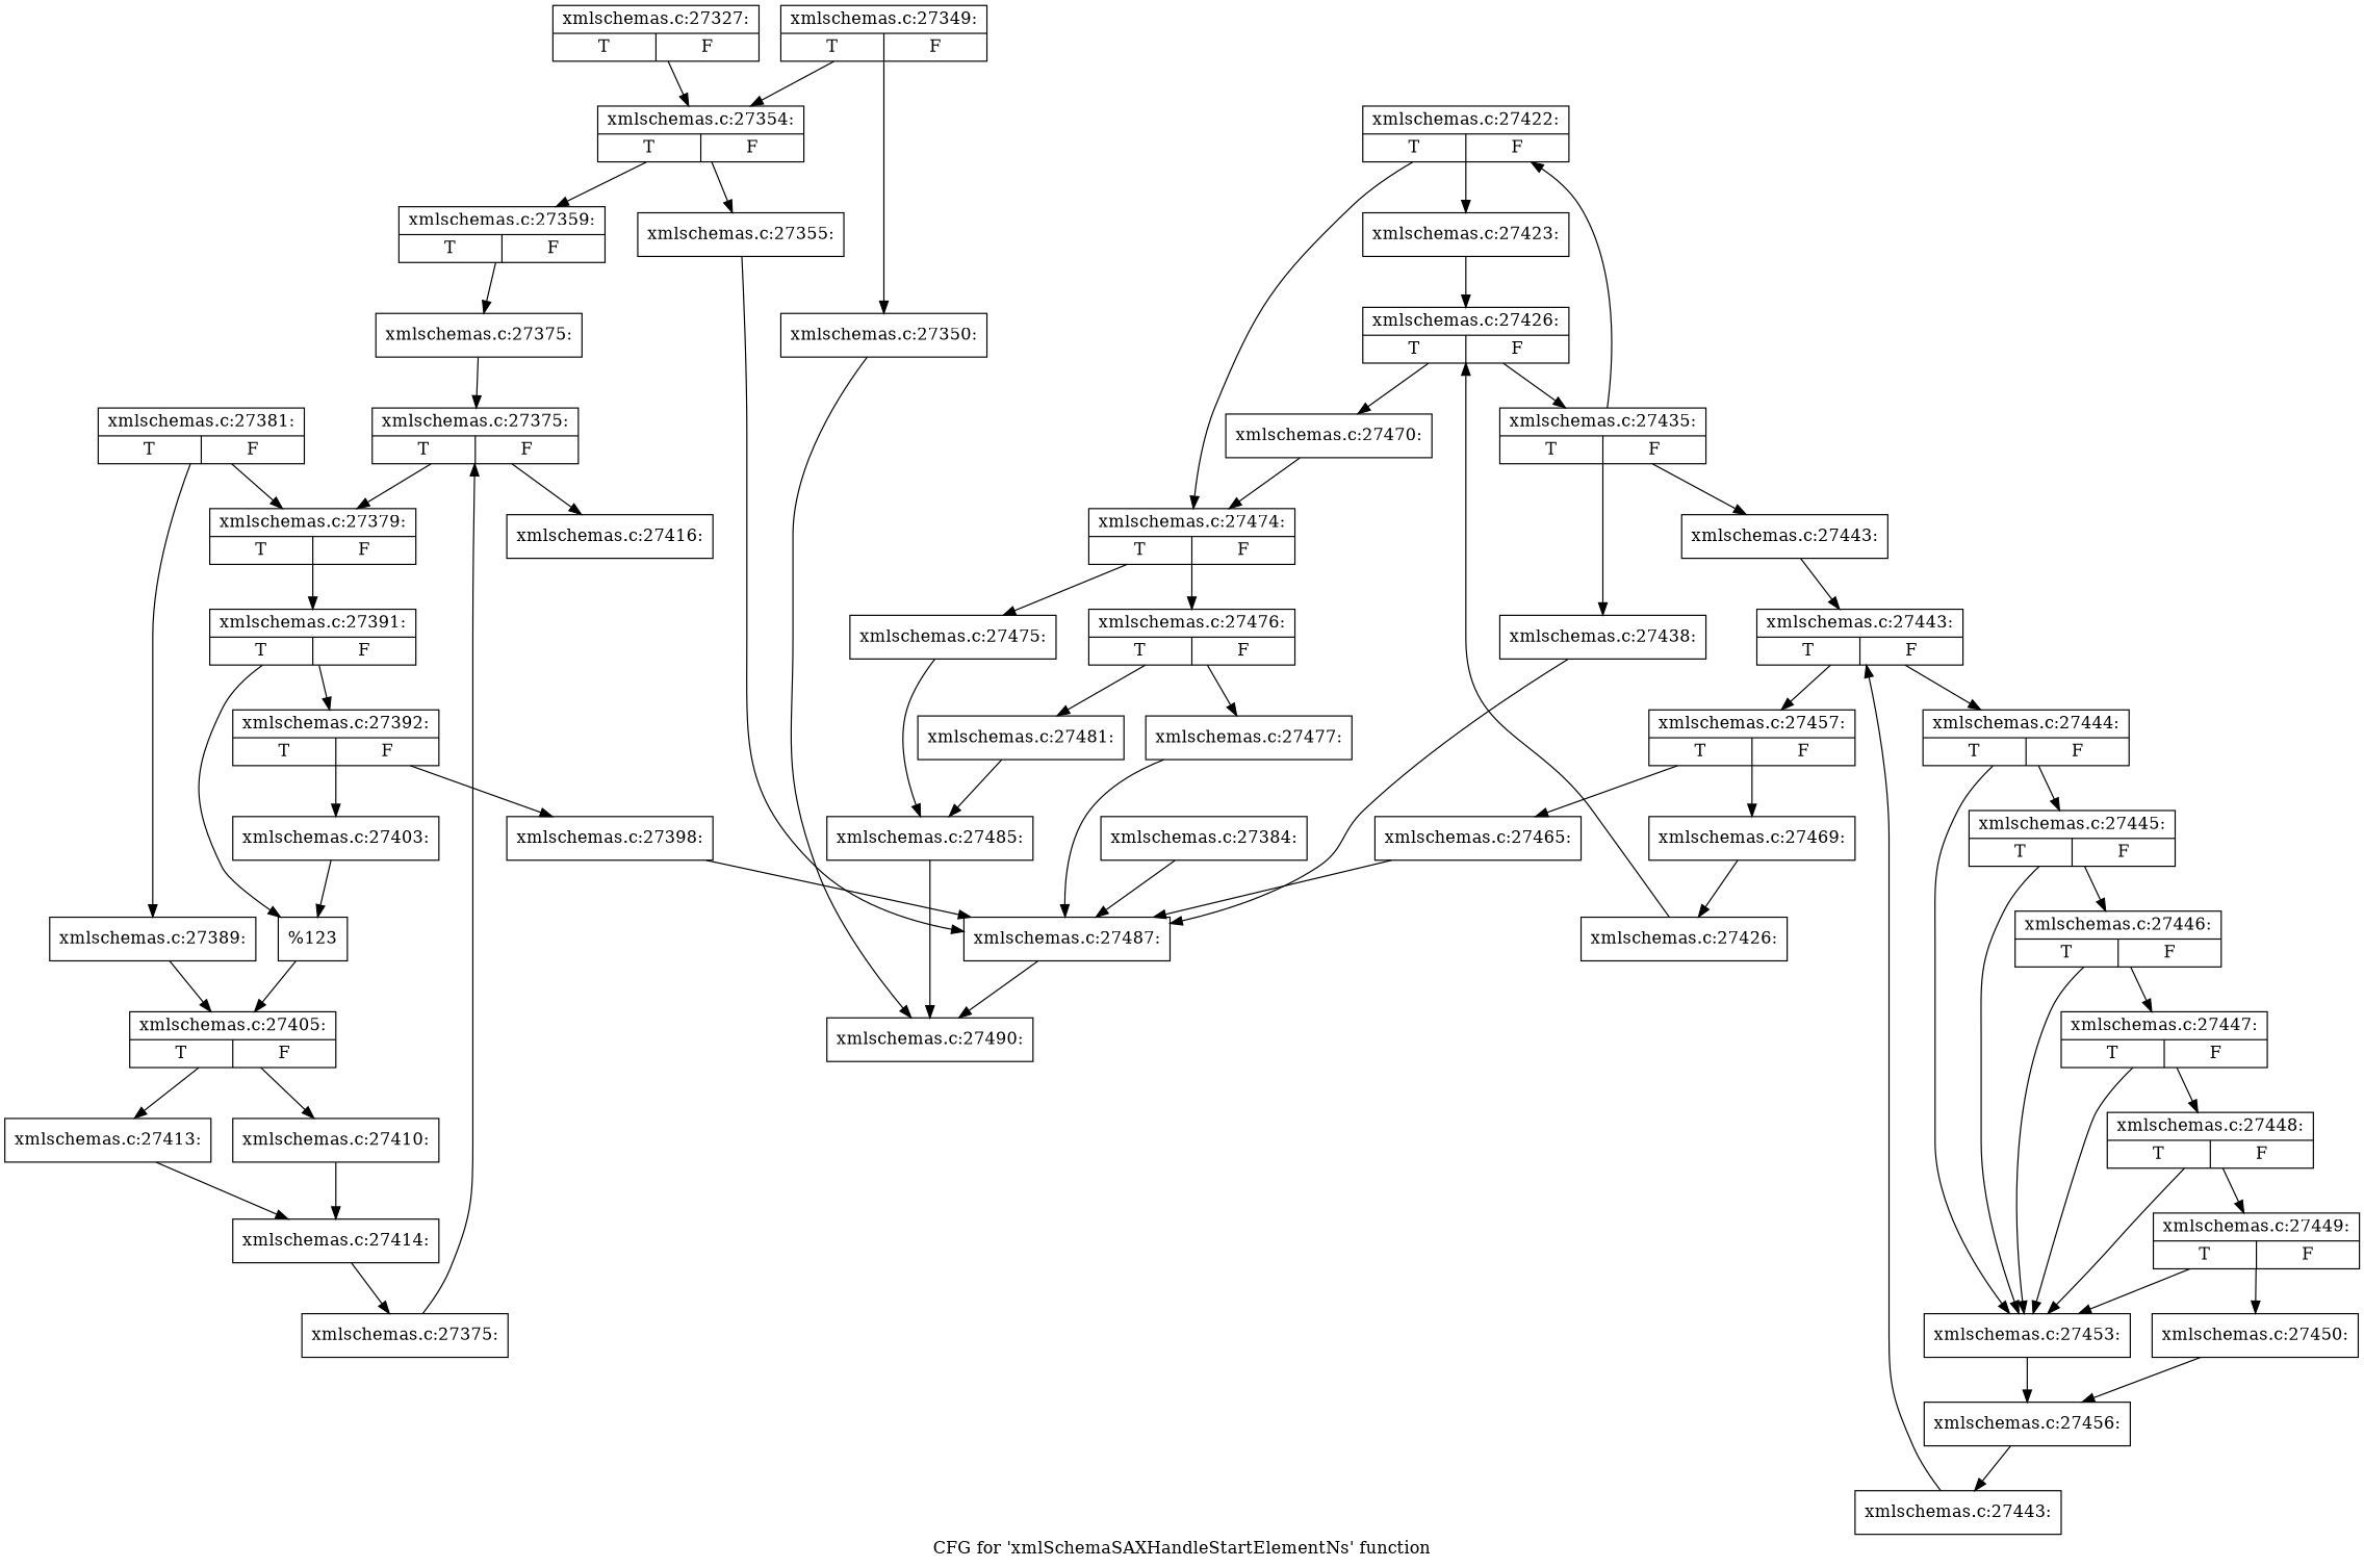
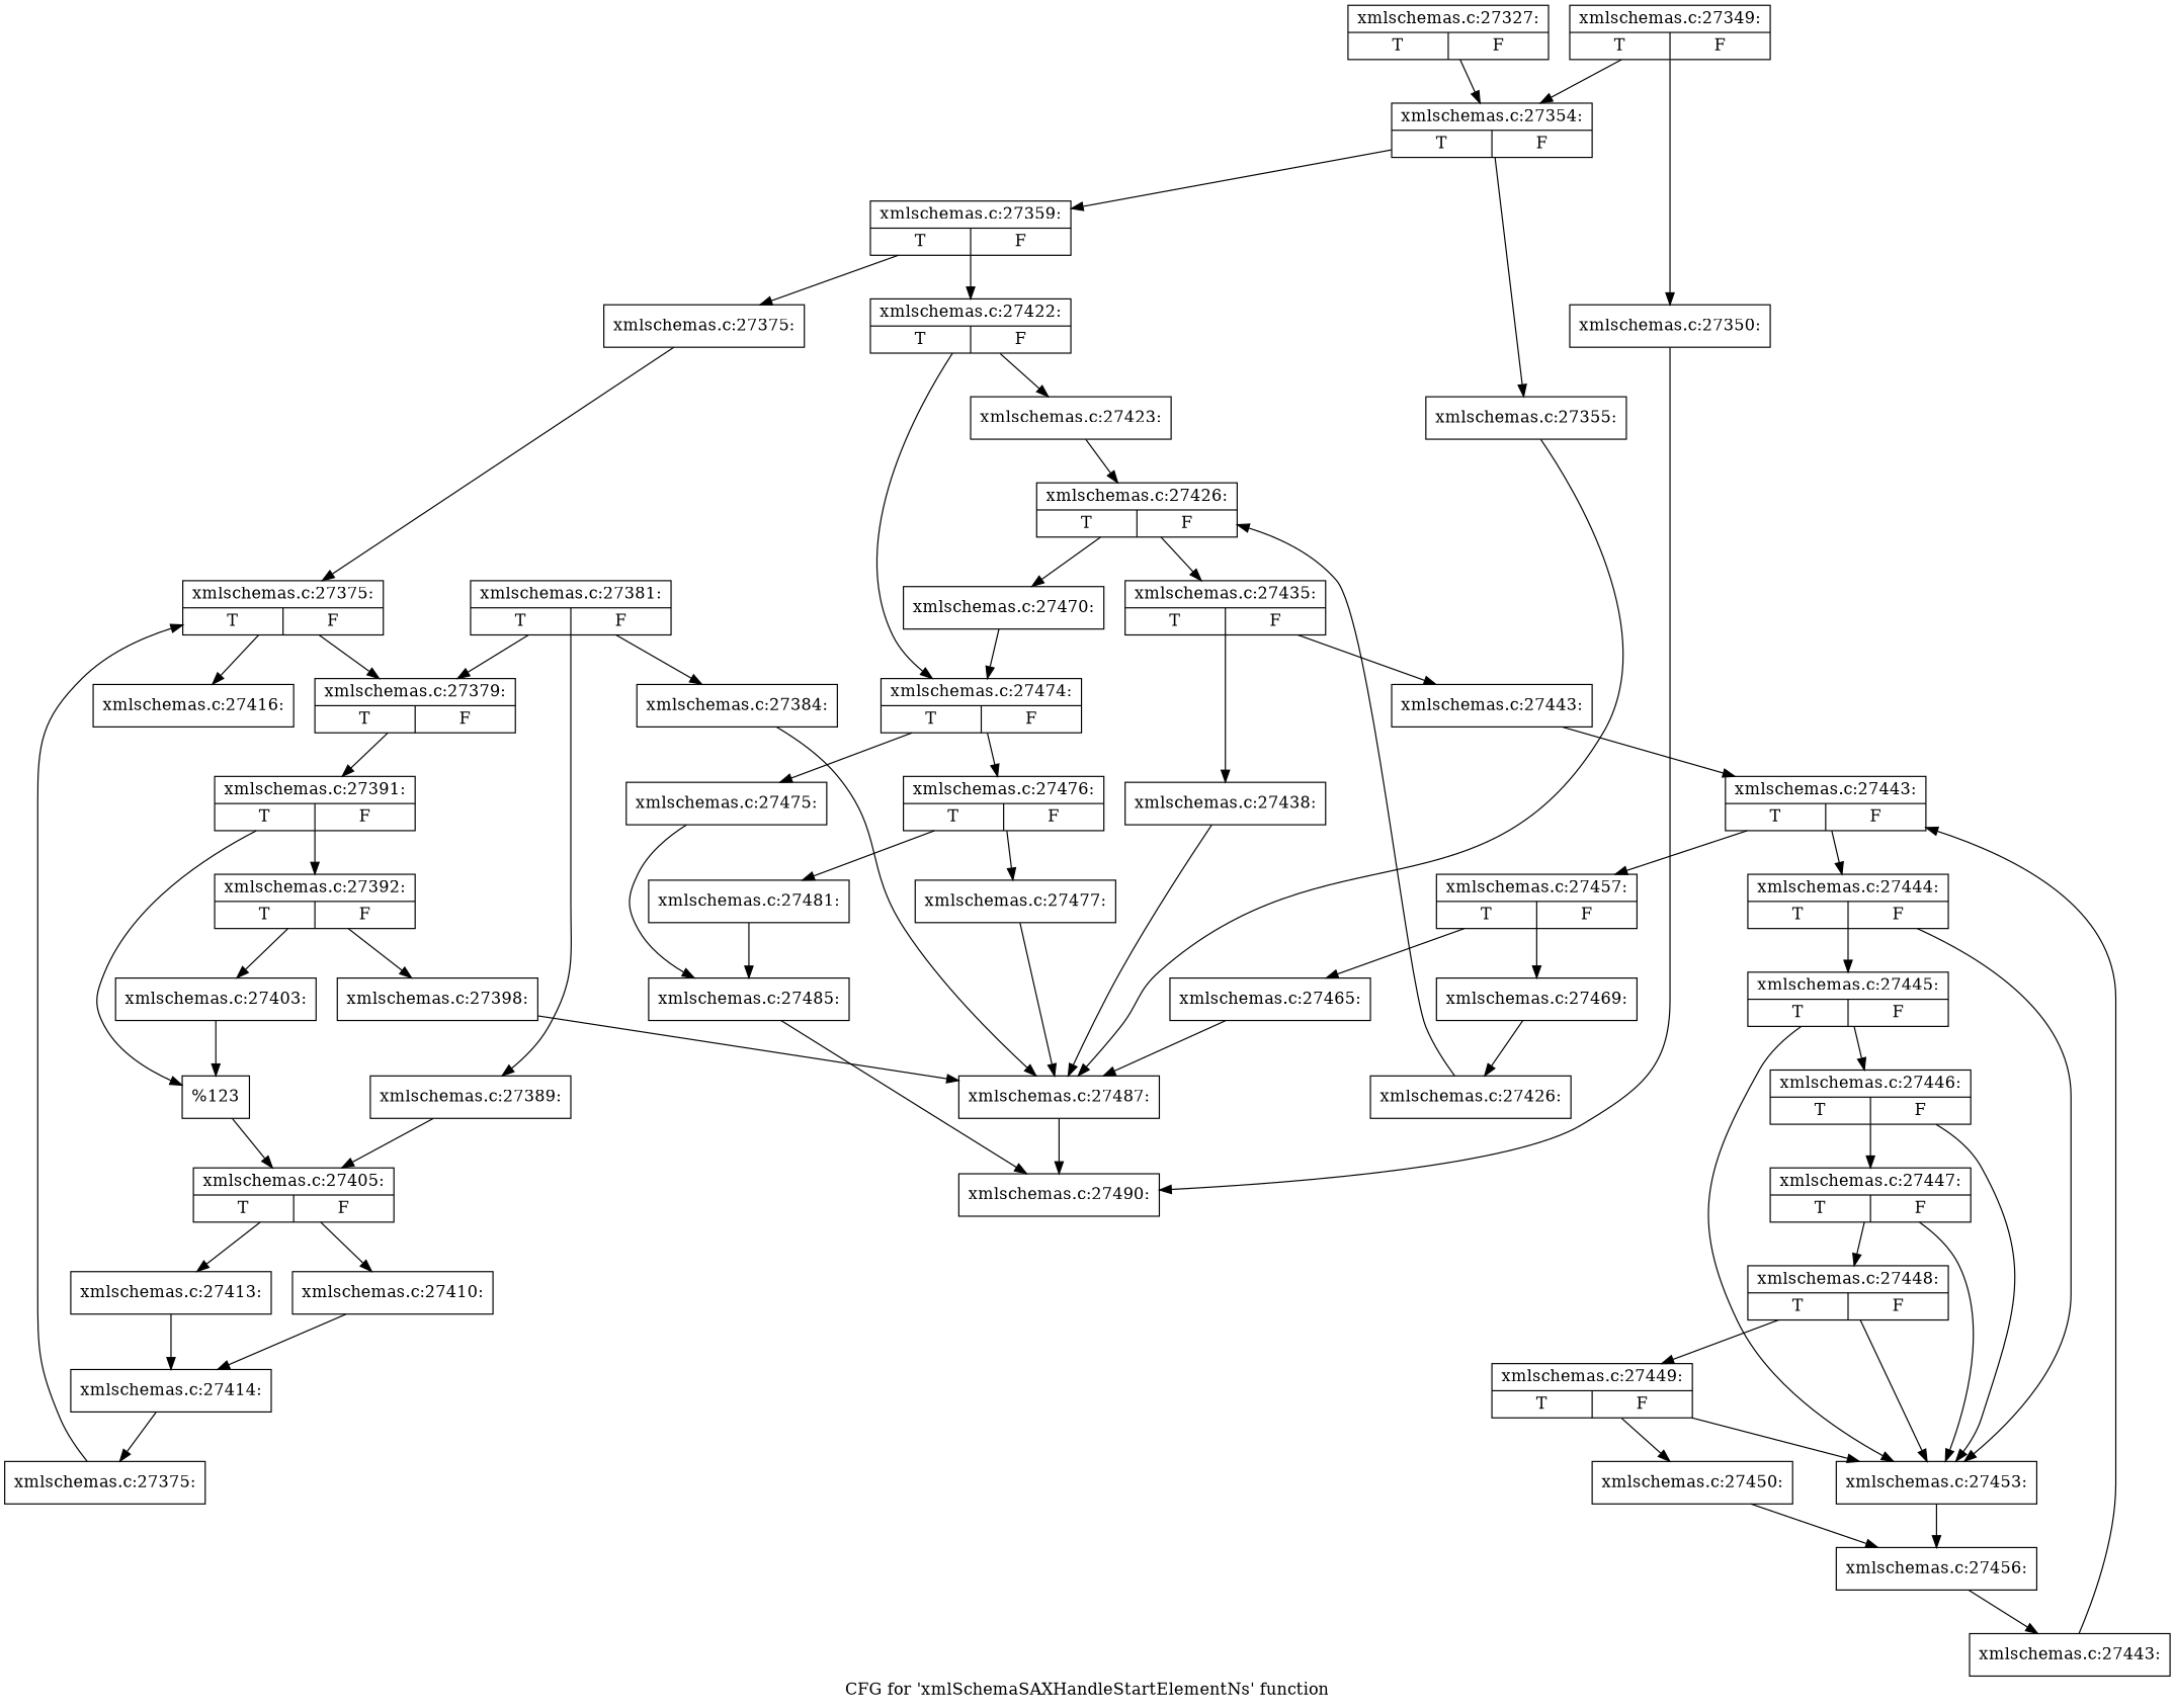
  digraph {
    label="CFG for 'xmlSchemaSAXHandleStartElementNs' function"
    node [shape=record]
    n1 [label="{xmlschemas.c:27327:|{<s0>T|<s1>F}}"]
    n2 [label="{xmlschemas.c:27354:|{<s0>T|<s1>F}}"]
    n3 [label="{xmlschemas.c:27349:|{<s0>T|<s1>F}}"]
    n4 [label="{xmlschemas.c:27350:}"]
    n5 [label="{xmlschemas.c:27355:}"]
    n6 [label="{xmlschemas.c:27359:|{<s0>T|<s1>F}}"]
    n7 [label="{xmlschemas.c:27490:}"]
    n8 [label="{xmlschemas.c:27487:}"]
    n9 [label="{xmlschemas.c:27375:}"]
    n10 [label="{xmlschemas.c:27422:|{<s0>T|<s1>F}}"]
    n11 [label="{xmlschemas.c:27375:|{<s0>T|<s1>F}}"]
    n12 [label="{xmlschemas.c:27423:}"]
    n13 [label="{xmlschemas.c:27474:|{<s0>T|<s1>F}}"]
    n14 [label="{xmlschemas.c:27379:|{<s0>T|<s1>F}}"]
    n15 [label="{xmlschemas.c:27416:}"]
    n16 [label="{xmlschemas.c:27426:|{<s0>T|<s1>F}}"]
    n17 [label="{xmlschemas.c:27476:|{<s0>T|<s1>F}}"]
    n18 [label="{xmlschemas.c:27475:}"]
    n19 [label="{xmlschemas.c:27391:|{<s0>T|<s1>F}}"]
    n20 [label="{xmlschemas.c:27381:|{<s0>T|<s1>F}}"]
    n21 [label="{xmlschemas.c:27384:}"]
    n22 [label="{xmlschemas.c:27389:}"]
    n23 [label="{xmlschemas.c:27392:|{<s0>T|<s1>F}}"]
    n24 [label="{%123}"]
    n25 [label="{xmlschemas.c:27405:|{<s0>T|<s1>F}}"]
    n26 [label="{xmlschemas.c:27398:}"]
    n27 [label="{xmlschemas.c:27403:}"]
    n28 [label="{xmlschemas.c:27410:}"]
    n29 [label="{xmlschemas.c:27413:}"]
    n30 [label="{xmlschemas.c:27414:}"]
    n31 [label="{xmlschemas.c:27375:}"]
    n32 [label="{xmlschemas.c:27435:|{<s0>T|<s1>F}}"]
    n33 [label="{xmlschemas.c:27470:}"]
    n34 [label="{xmlschemas.c:27477:}"]
    n35 [label="{xmlschemas.c:27481:}"]
    n36 [label="{xmlschemas.c:27485:}"]
    n37 [label="{xmlschemas.c:27438:}"]
    n38 [label="{xmlschemas.c:27443:}"]
    n39 [label="{xmlschemas.c:27443:|{<s0>T|<s1>F}}"]
    n40 [label="{xmlschemas.c:27444:|{<s0>T|<s1>F}}"]
    n41 [label="{xmlschemas.c:27457:|{<s0>T|<s1>F}}"]
    n42 [label="{xmlschemas.c:27445:|{<s0>T|<s1>F}}"]
    n43 [label="{xmlschemas.c:27453:}"]
    n44 [label="{xmlschemas.c:27465:}"]
    n45 [label="{xmlschemas.c:27469:}"]
    n46 [label="{xmlschemas.c:27446:|{<s0>T|<s1>F}}"]
    n47 [label="{xmlschemas.c:27456:}"]
    n48 [label="{xmlschemas.c:27426:}"]
    n49 [label="{xmlschemas.c:27447:|{<s0>T|<s1>F}}"]
    n50 [label="{xmlschemas.c:27443:}"]
    n51 [label="{xmlschemas.c:27448:|{<s0>T|<s1>F}}"]
    n52 [label="{xmlschemas.c:27449:|{<s0>T|<s1>F}}"]
    n53 [label="{xmlschemas.c:27450:}"]
    n1 -> n2
    n2 -> n5
    n2 -> n6
    n3 -> n2
    n3 -> n4
    n4 -> n7
    n5 -> n8
    n6 -> n9
-   n32 -> n10
+   n6 -> n10
    n8 -> n7
    n9 -> n11
    n10 -> n12
    n10 -> n13
    n11 -> n14
    n11 -> n15
    n12 -> n16
    n13 -> n17
    n13 -> n18
    n14 -> n19
    n16 -> n32
    n16 -> n33
    n17 -> n34
    n17 -> n35
    n18 -> n36
    n19 -> n23
    n19 -> n24
    n20 -> n14
+   n20 -> n21
    n20 -> n22
    n21 -> n8
    n22 -> n25
    n23 -> n26
    n23 -> n27
    n24 -> n25
    n25 -> n28
    n25 -> n29
    n26 -> n8
    n27 -> n24
    n28 -> n30
    n29 -> n30
    n30 -> n31
    n31 -> n11
    n32 -> n37
    n32 -> n38
    n33 -> n13
    n34 -> n8
    n35 -> n36
    n36 -> n7
    n37 -> n8
    n38 -> n39
    n39 -> n40
    n39 -> n41
    n40 -> n42
    n40 -> n43
    n41 -> n44
    n41 -> n45
    n42 -> n43
    n42 -> n46
    n43 -> n47
    n44 -> n8
    n45 -> n48
    n46 -> n43
    n46 -> n49
    n47 -> n50
    n48 -> n16
    n49 -> n43
    n49 -> n51
    n50 -> n39
    n51 -> n43
    n51 -> n52
    n52 -> n43
    n52 -> n53
    n53 -> n47
  }
